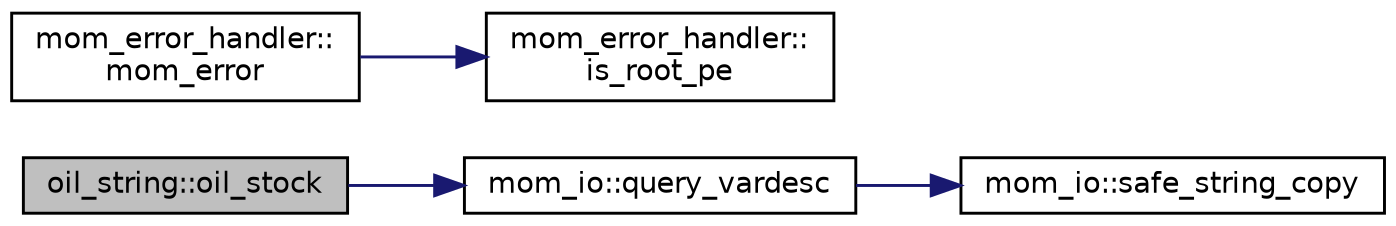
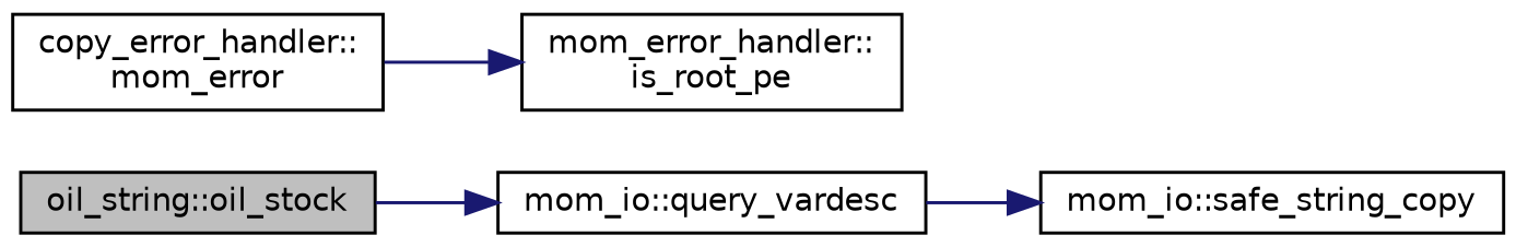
  digraph {
    rankdir=LR
    node [color=black fillcolor=white fontname=Helvetica fontsize=10 shape=record style=filled]
    edge [color=midnightblue fontname=Helvetica fontsize=10 labelfontname=Helvetica labelfontsize=10 style=solid]
    n1 [fillcolor=grey75 fontcolor=black height=0.2 label="oil_string::oil_stock" width=0.4]
    n2 [height=0.2 label="mom_io::query_vardesc" width=0.4]
    n3 [height=0.2 label="mom_io::safe_string_copy" width=0.4]
-   n4 [height=0.2 label="mom_error_handler::\lmom_error" width=0.4]
+   n4 [height=0.2 label="copy_error_handler::\lmom_error" width=0.4]
    n5 [height=0.2 label="mom_error_handler::\lis_root_pe" width=0.4]
    n1 -> n2
    n2 -> n3
    n4 -> n5
  }
